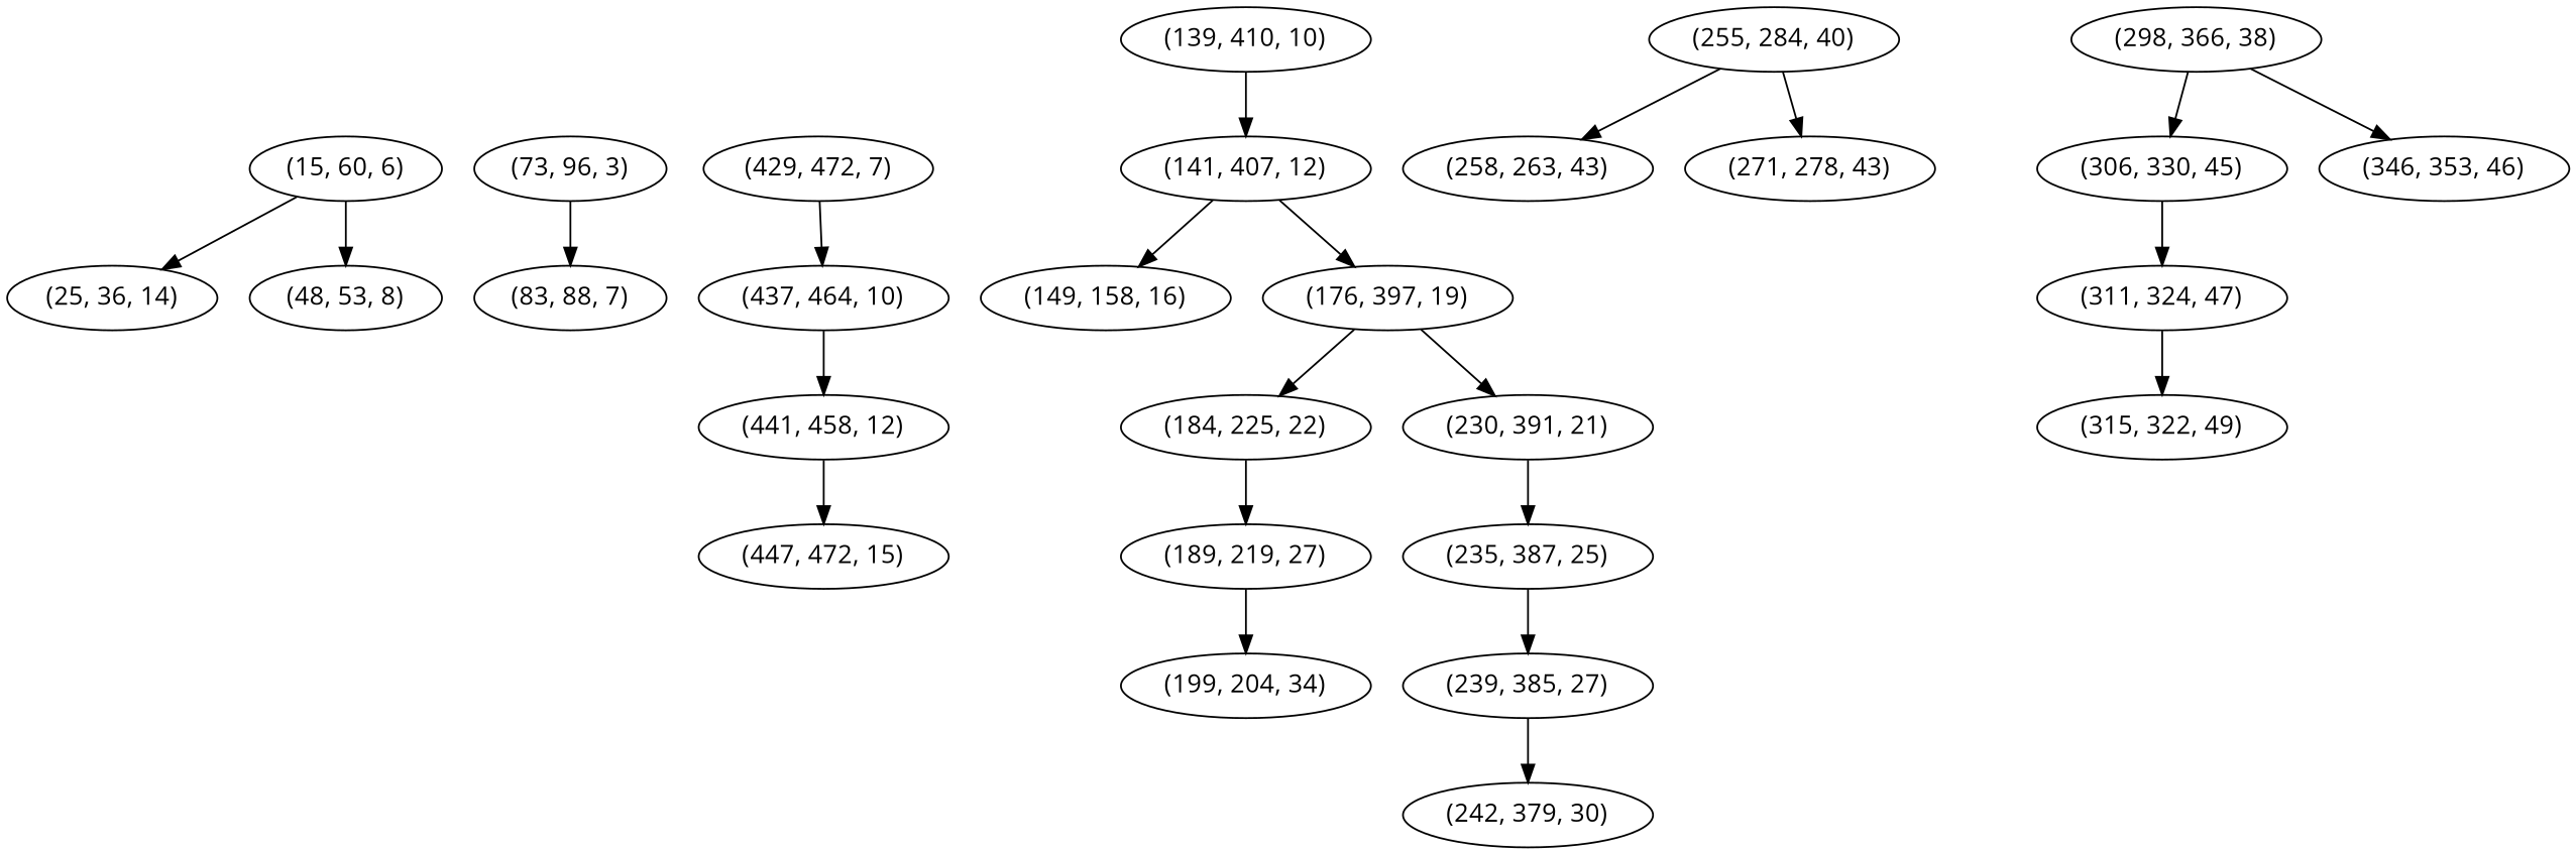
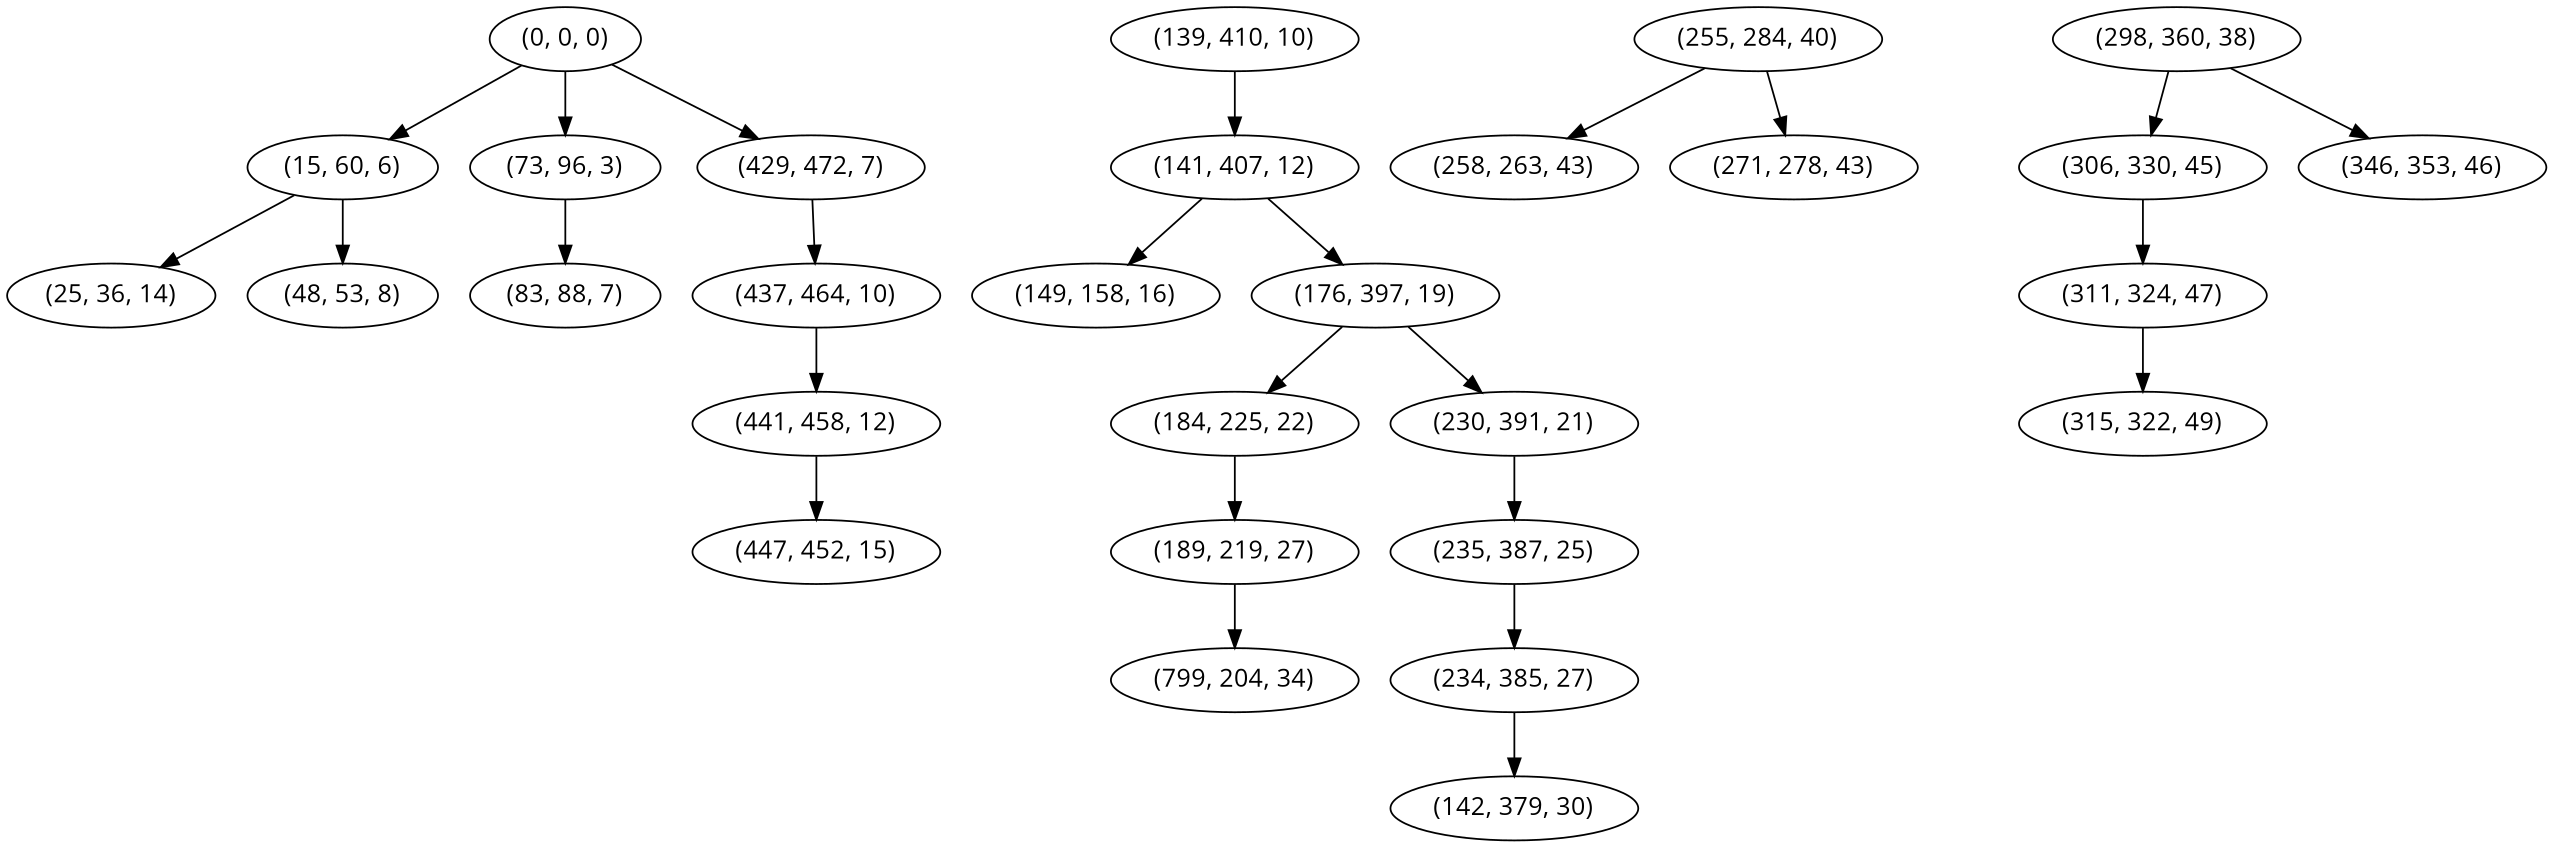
  digraph {
    fontname="Open Sans"
    node [fontname="Open Sans"]
    edge [fontname="Open Sans"]
+   "(0, 0, 0)"
    "(15, 60, 6)"
    "(73, 96, 3)"
    "(429, 472, 7)"
    "(25, 36, 14)"
    "(48, 53, 8)"
    "(83, 88, 7)"
    "(139, 410, 10)"
    "(141, 407, 12)"
    "(437, 464, 10)"
    "(149, 158, 16)"
    "(176, 397, 19)"
    "(184, 225, 22)"
    "(230, 391, 21)"
    "(189, 219, 27)"
    "(235, 387, 25)"
-   "(199, 204, 34)"
-   "(239, 385, 27)"
-   "(242, 379, 30)"
+   "(199, 204, 34)" [label="(799, 204, 34)"]
+   "(239, 385, 27)" [label="(234, 385, 27)"]
+   "(242, 379, 30)" [label="(142, 379, 30)"]
    "(255, 284, 40)"
    "(258, 263, 43)"
    n22 [label="(271, 278, 43)"]
-   "(298, 366, 38)"
+   "(298, 366, 38)" [label="(298, 360, 38)"]
    "(306, 330, 45)"
    "(346, 353, 46)"
    "(311, 324, 47)"
    "(315, 322, 49)"
    "(441, 458, 12)"
-   "(447, 452, 15)" [label="(447, 472, 15)"]
+   "(447, 452, 15)"
+   "(0, 0, 0)" -> "(15, 60, 6)"
+   "(0, 0, 0)" -> "(73, 96, 3)"
+   "(0, 0, 0)" -> "(429, 472, 7)"
    "(15, 60, 6)" -> "(25, 36, 14)"
    "(15, 60, 6)" -> "(48, 53, 8)"
    "(73, 96, 3)" -> "(83, 88, 7)"
    "(429, 472, 7)" -> "(437, 464, 10)"
    "(139, 410, 10)" -> "(141, 407, 12)"
    "(141, 407, 12)" -> "(149, 158, 16)"
    "(141, 407, 12)" -> "(176, 397, 19)"
    "(437, 464, 10)" -> "(441, 458, 12)"
    "(176, 397, 19)" -> "(184, 225, 22)"
    "(176, 397, 19)" -> "(230, 391, 21)"
    "(184, 225, 22)" -> "(189, 219, 27)"
    "(230, 391, 21)" -> "(235, 387, 25)"
    "(189, 219, 27)" -> "(199, 204, 34)"
    "(235, 387, 25)" -> "(239, 385, 27)"
    "(239, 385, 27)" -> "(242, 379, 30)"
    "(255, 284, 40)" -> "(258, 263, 43)"
    "(255, 284, 40)" -> n22
    "(298, 366, 38)" -> "(306, 330, 45)"
    "(298, 366, 38)" -> "(346, 353, 46)"
    "(306, 330, 45)" -> "(311, 324, 47)"
    "(311, 324, 47)" -> "(315, 322, 49)"
    "(441, 458, 12)" -> "(447, 452, 15)"
  }
